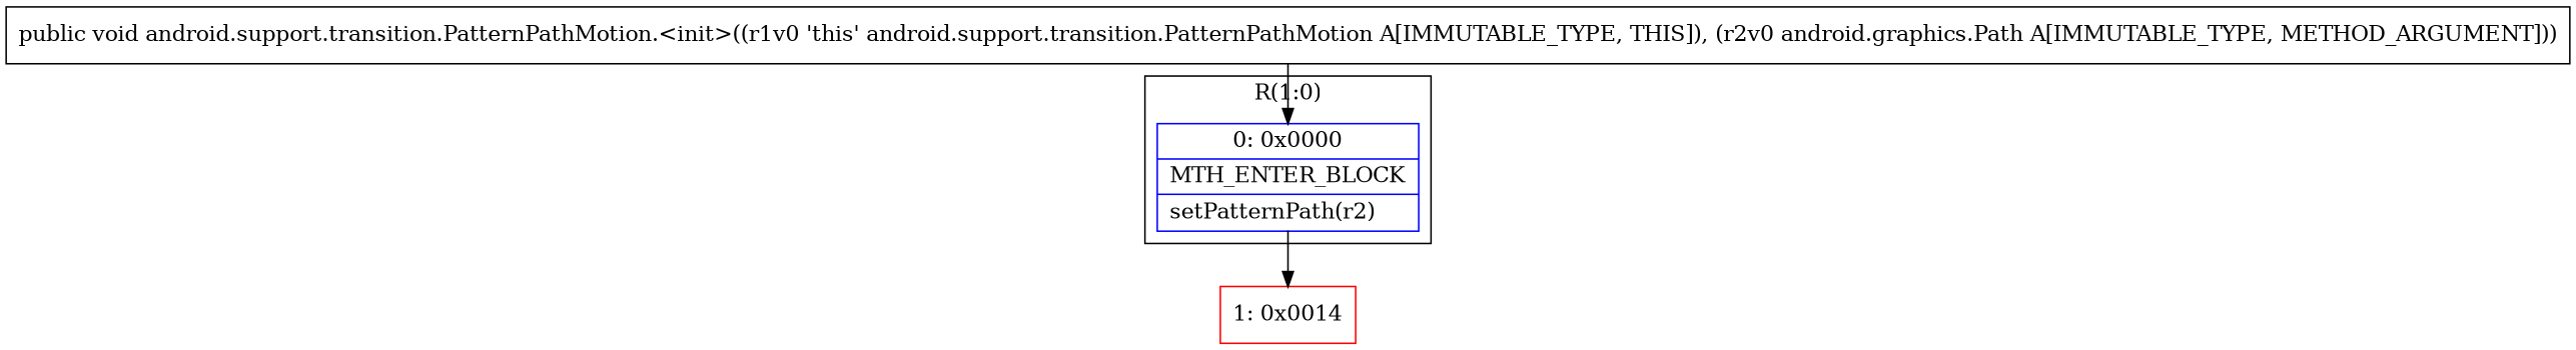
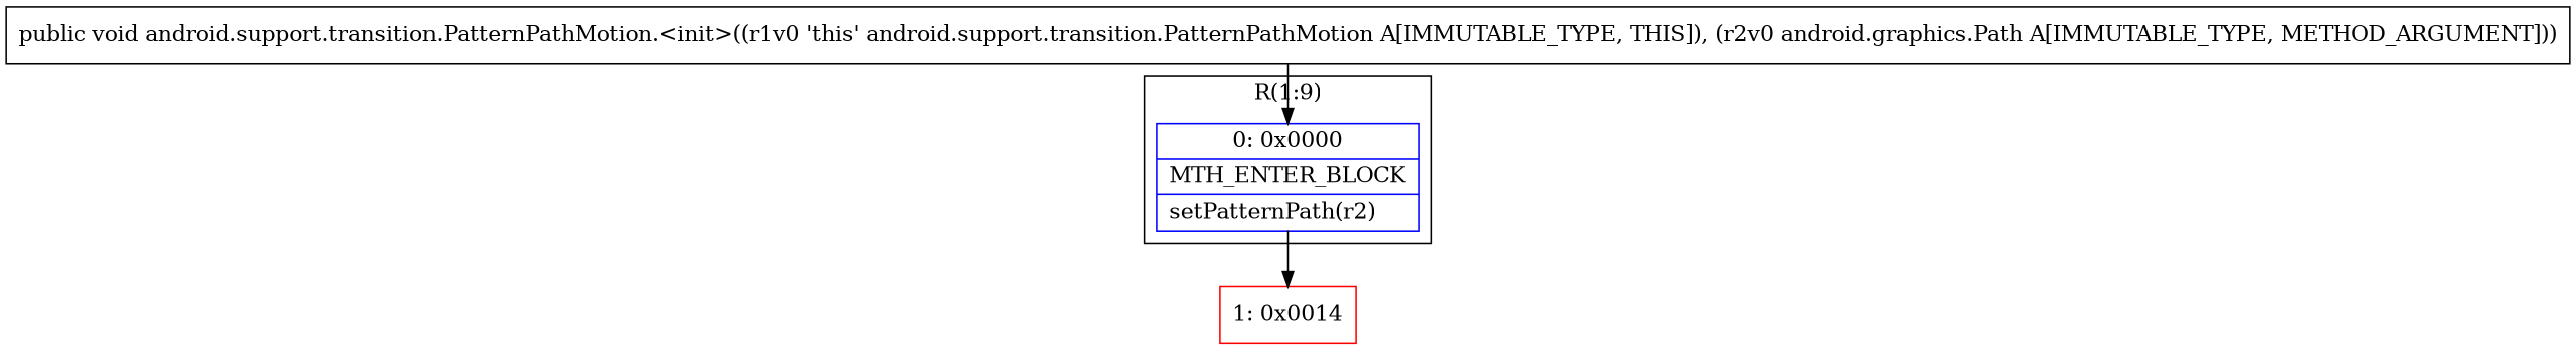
  digraph {
    node [shape=record]
    n1 [color=blue label="{0\:\ 0x0000|MTH_ENTER_BLOCK\l|setPatternPath(r2)\l}"]
    n2 [color=red label="{1\:\ 0x0014}"]
    n3 [label="{public void android.support.transition.PatternPathMotion.\<init\>((r1v0 'this' android.support.transition.PatternPathMotion A[IMMUTABLE_TYPE, THIS]), (r2v0 android.graphics.Path A[IMMUTABLE_TYPE, METHOD_ARGUMENT])) }"]
    subgraph cluster_1 {
-     label="R(1:0)"
+     label="R(1:9)"
      n1
    }
    n1 -> n2
    n3 -> n1
  }
